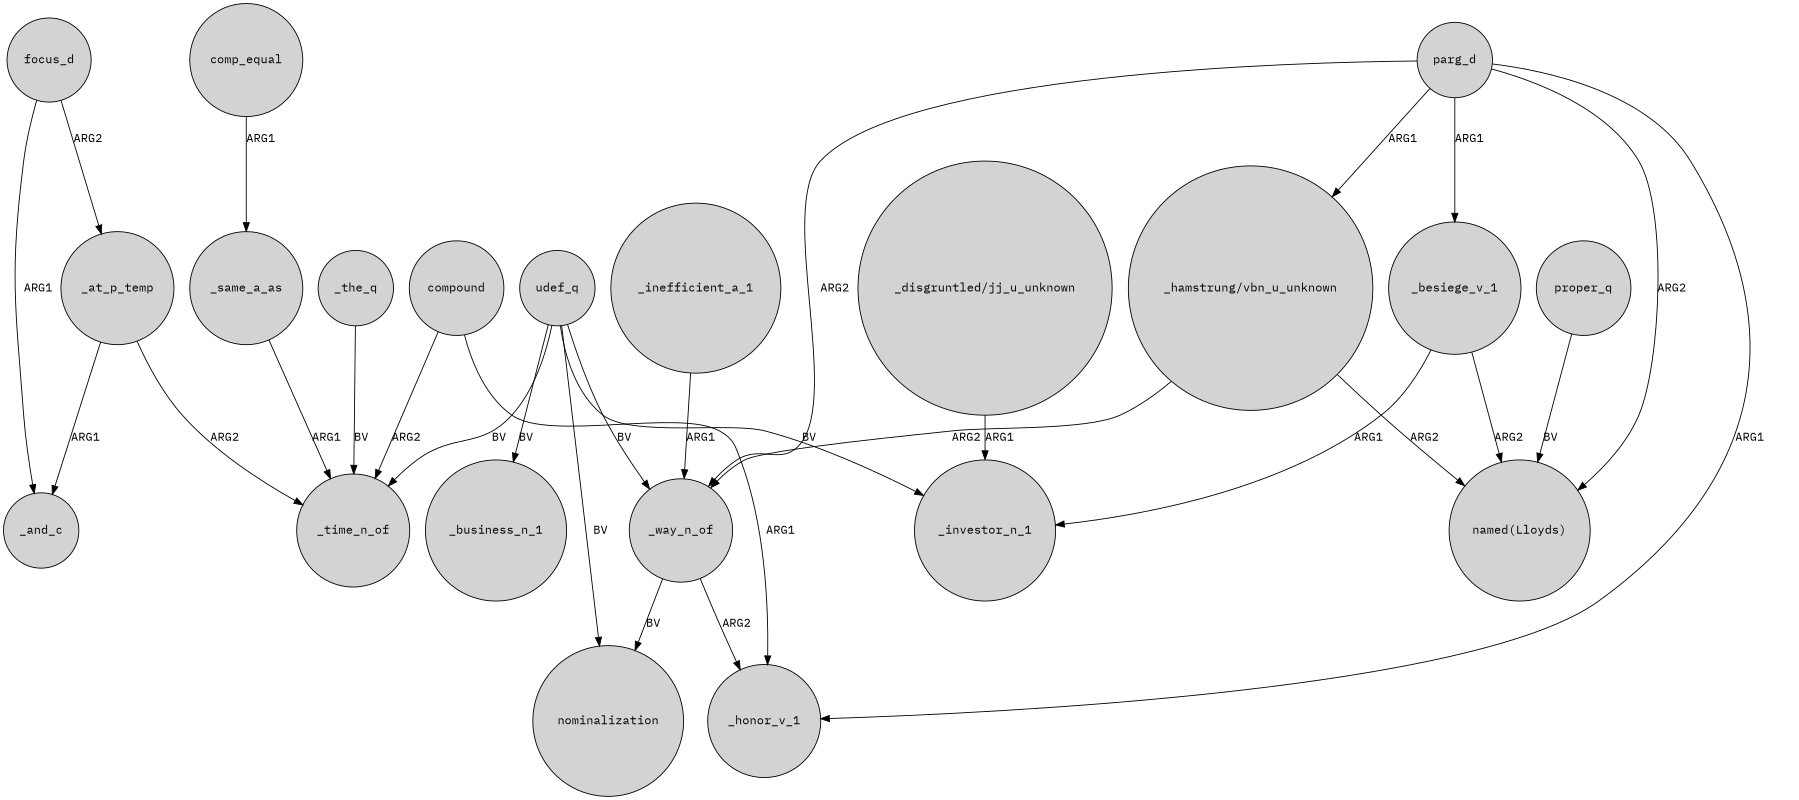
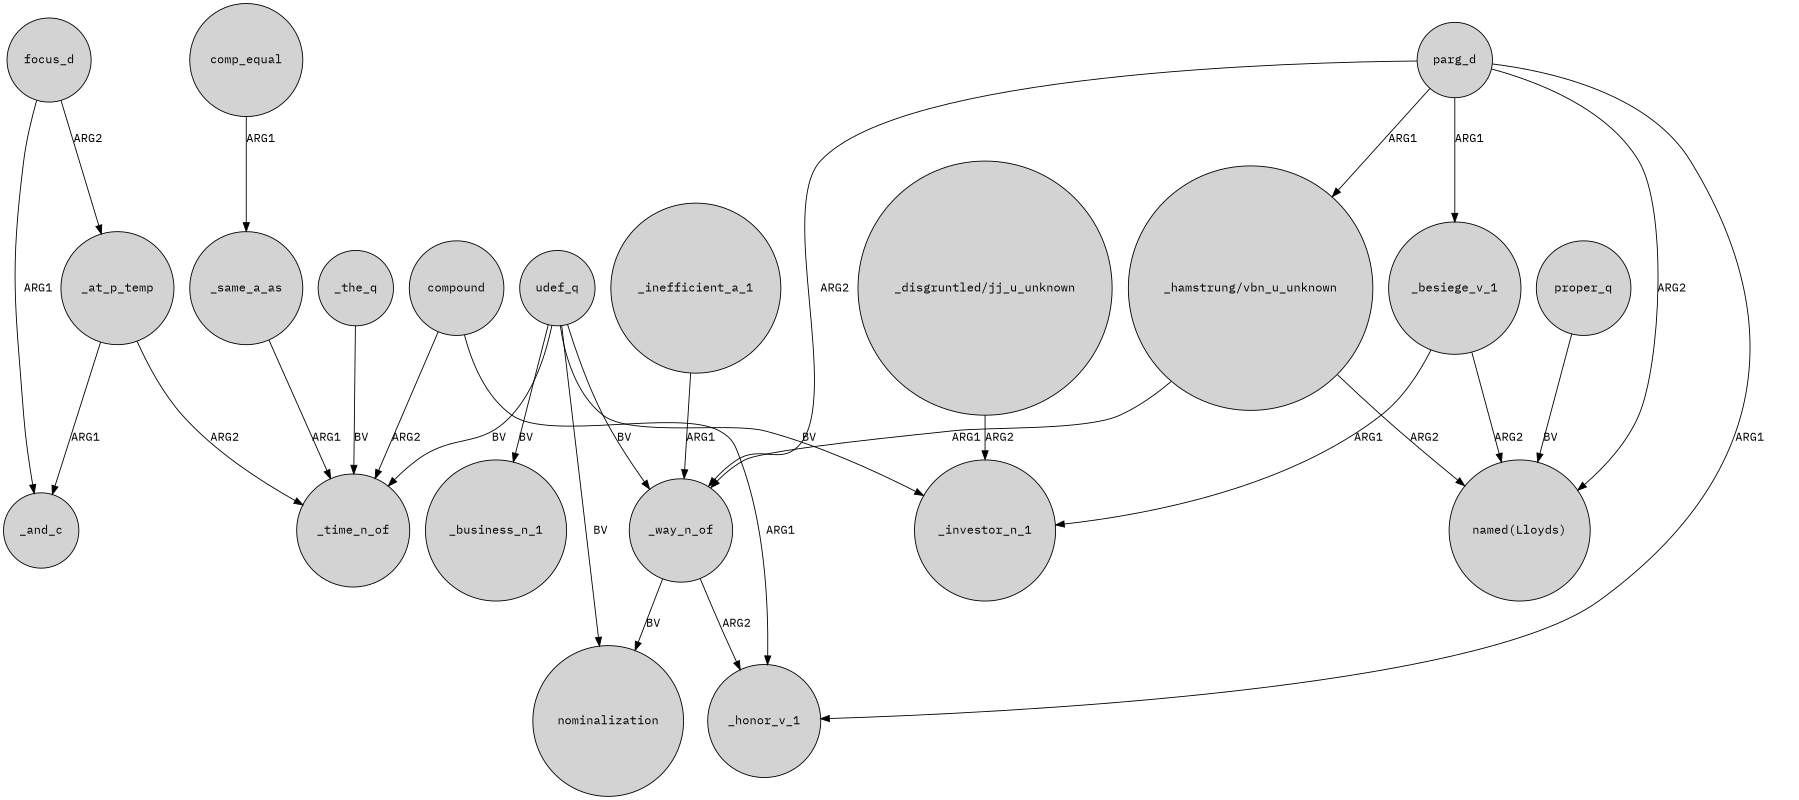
  digraph {
    fontname="IBM Plex Mono"
    node [fontname="IBM Plex Mono" shape=circle style=filled]
    edge [fontname="IBM Plex Mono"]
    focus_d
    _at_p_temp
    _and_c
    _time_n_of
    udef_q
    _investor_n_1
    _way_n_of
    nominalization
    _business_n_1
    _honor_v_1
    "_hamstrung/vbn_u_unknown"
    "named(Lloyds)"
    compound
    "_disgruntled/jj_u_unknown"
    parg_d
    _besiege_v_1
    _inefficient_a_1
    _the_q
    comp_equal
    _same_a_as
    proper_q
    focus_d -> _at_p_temp [label=ARG2]
    focus_d -> _and_c [label=ARG1]
    _at_p_temp -> _and_c [label=ARG1]
    _at_p_temp -> _time_n_of [label=ARG2]
    udef_q -> _time_n_of [label=BV]
    udef_q -> _investor_n_1 [label=BV]
    udef_q -> _way_n_of [label=BV]
    udef_q -> nominalization [label=BV]
    udef_q -> _business_n_1 [label=BV]
    _way_n_of -> nominalization [label=BV]
    _way_n_of -> _honor_v_1 [label=ARG2]
-   "_hamstrung/vbn_u_unknown" -> _way_n_of [label=ARG2]
+   "_hamstrung/vbn_u_unknown" -> _way_n_of [label=ARG1]
    "_hamstrung/vbn_u_unknown" -> "named(Lloyds)" [label=ARG2]
    compound -> _time_n_of [label=ARG2]
    compound -> _honor_v_1 [label=ARG1]
-   "_disgruntled/jj_u_unknown" -> _investor_n_1 [label=ARG1]
+   "_disgruntled/jj_u_unknown" -> _investor_n_1 [label=ARG2]
    parg_d -> _way_n_of [label=ARG2]
    parg_d -> _honor_v_1 [label=ARG1]
    parg_d -> "_hamstrung/vbn_u_unknown" [label=ARG1]
    parg_d -> "named(Lloyds)" [label=ARG2]
    parg_d -> _besiege_v_1 [label=ARG1]
    _besiege_v_1 -> _investor_n_1 [label=ARG1]
    _besiege_v_1 -> "named(Lloyds)" [label=ARG2]
    _inefficient_a_1 -> _way_n_of [label=ARG1]
    _the_q -> _time_n_of [label=BV]
    comp_equal -> _same_a_as [label=ARG1]
    _same_a_as -> _time_n_of [label=ARG1]
    proper_q -> "named(Lloyds)" [label=BV]
  }
